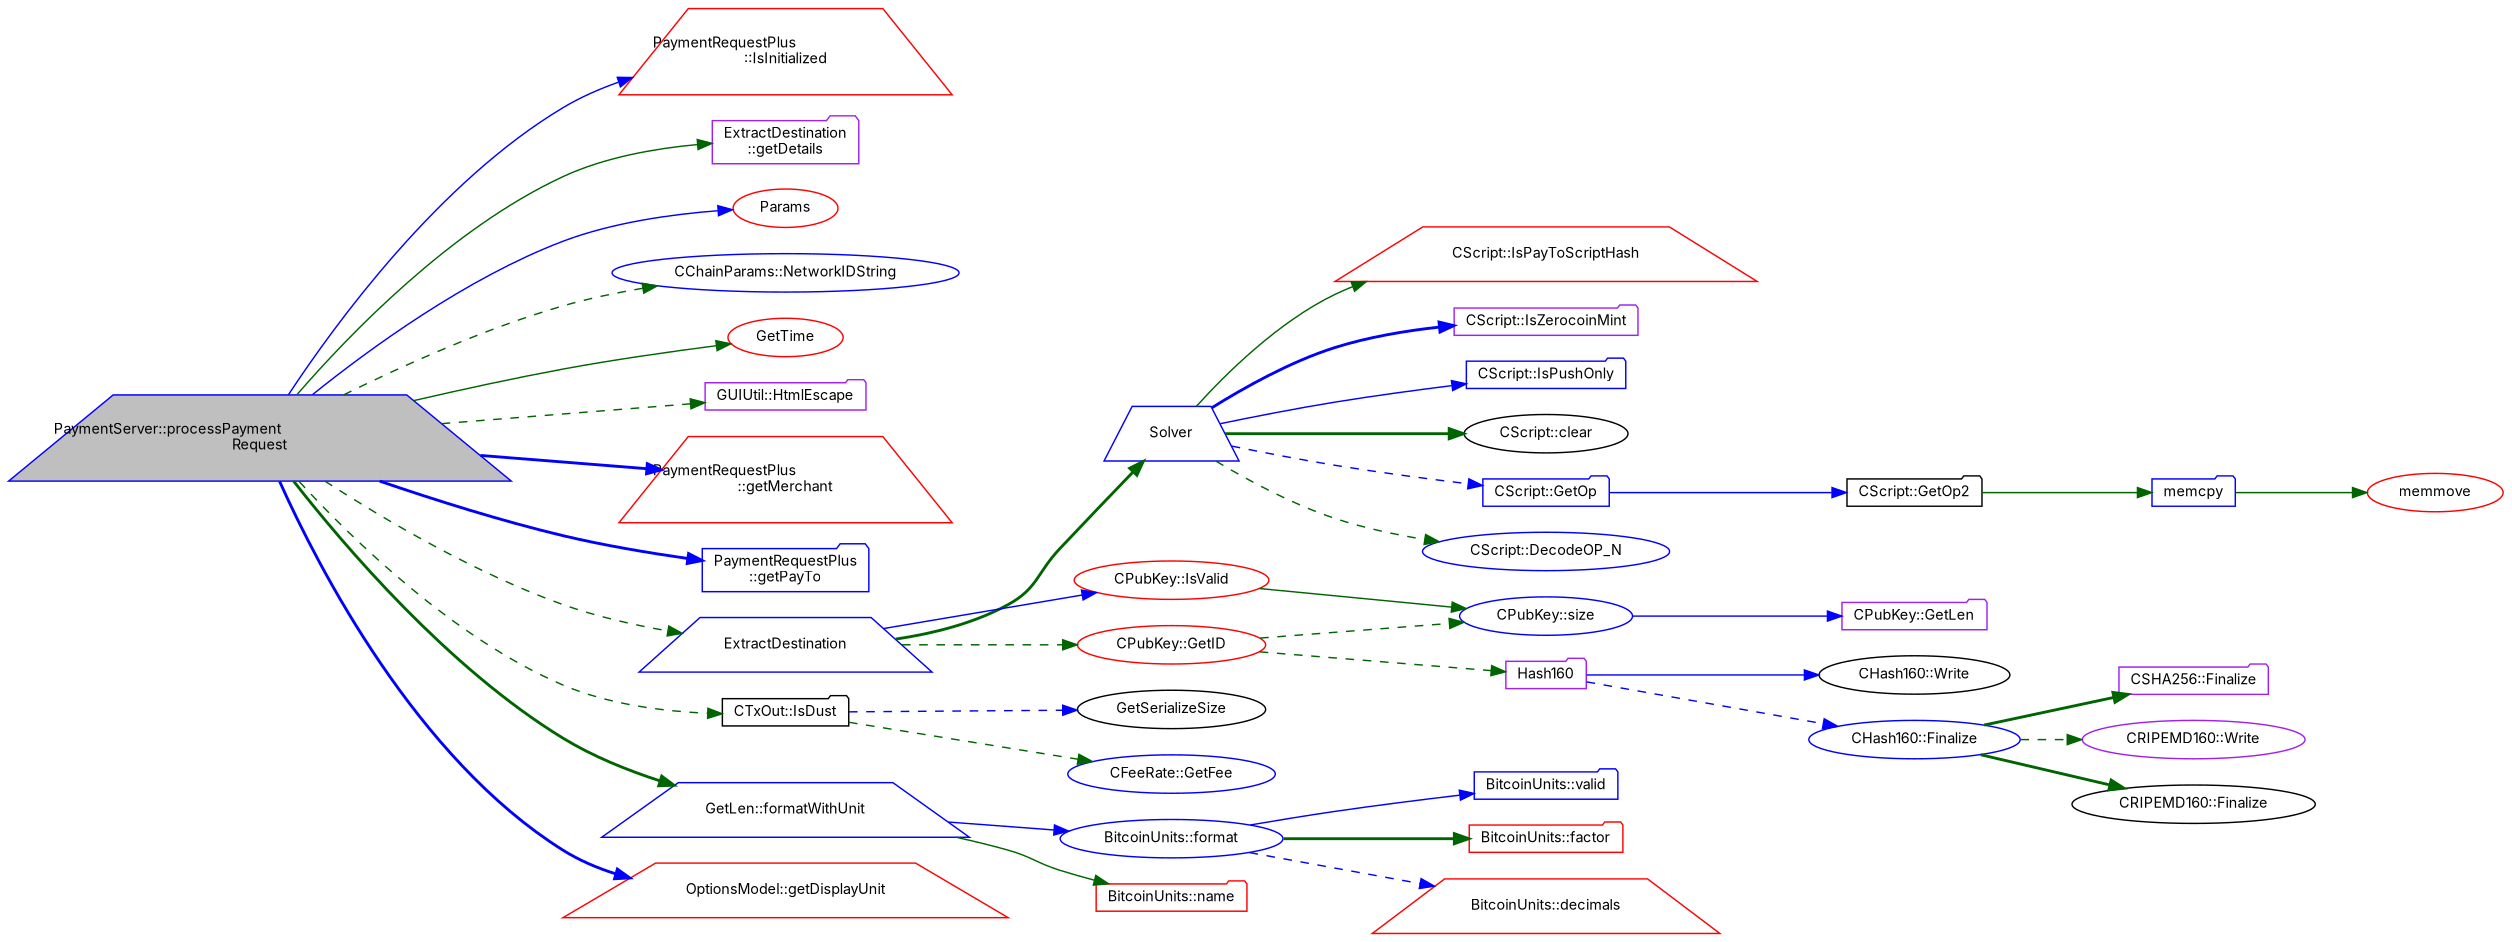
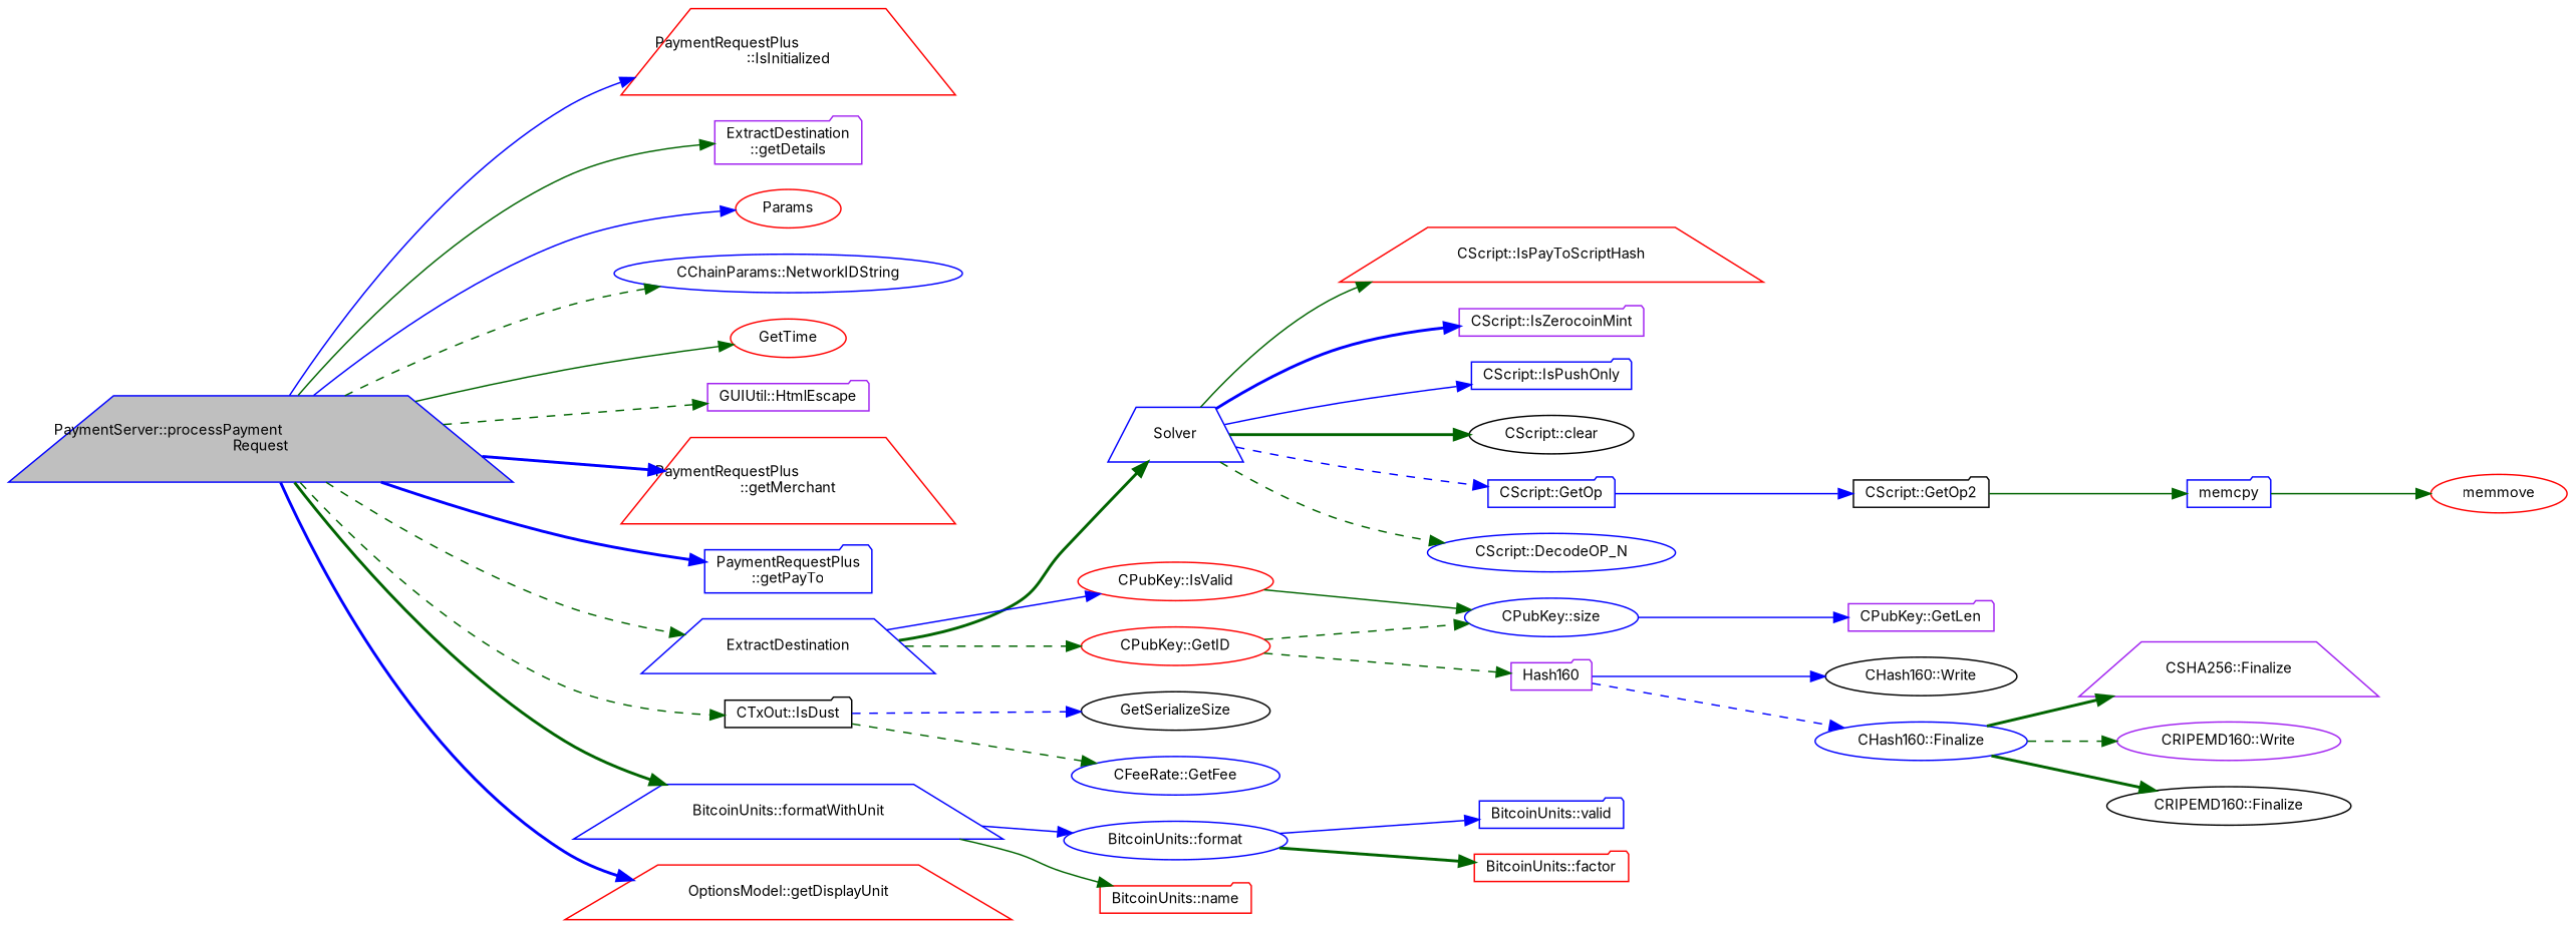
  digraph {
    fontname=Inter
    rankdir=LR
    node [color=blue fillcolor=white fontname=Inter fontsize=10 shape=ellipse style=filled]
    edge [color=darkgreen fontname=Inter fontsize=10 labelfontname=Helvetica labelfontsize=10 style=solid]
    n1 [fillcolor=grey75 fontcolor=black height=0.2 label="PaymentServer::processPayment\lRequest" shape=trapezium width=0.4]
    n2 [color=red height=0.2 label="PaymentRequestPlus\l::IsInitialized" shape=trapezium width=0.4]
    n3 [color=purple height=0.2 label="ExtractDestination\l::getDetails" shape=folder width=0.4]
    n4 [color=red height=0.2 label=Params width=0.4]
    n5 [height=0.2 label="CChainParams::NetworkIDString" width=0.4]
    n6 [color=red height=0.2 label=GetTime width=0.4]
    n7 [color=purple height=0.2 label="GUIUtil::HtmlEscape" shape=folder width=0.4]
    n8 [color=red height=0.2 label="PaymentRequestPlus\l::getMerchant" shape=trapezium width=0.4]
    n9 [height=0.2 label="PaymentRequestPlus\l::getPayTo" shape=folder width=0.4]
    n10 [height=0.2 label=ExtractDestination shape=trapezium width=0.4]
    n11 [color=black height=0.2 label="CTxOut::IsDust" shape=folder width=0.4]
-   n12 [height=0.2 label="GetLen::formatWithUnit" shape=trapezium width=0.4]
+   n12 [height=0.2 label="BitcoinUnits::formatWithUnit" shape=trapezium width=0.4]
    n13 [color=red height=0.2 label="OptionsModel::getDisplayUnit" shape=trapezium width=0.4]
    n14 [height=0.2 label=Solver shape=trapezium width=0.4]
    n15 [color=red height=0.2 label="CPubKey::IsValid" width=0.4]
    n16 [color=red height=0.2 label="CPubKey::GetID" width=0.4]
    n17 [color=black height=0.2 label=GetSerializeSize width=0.4]
    n18 [height=0.2 label="CFeeRate::GetFee" width=0.4]
    n19 [height=0.2 label="BitcoinUnits::format" width=0.4]
    n20 [color=red height=0.2 label="BitcoinUnits::name" shape=folder width=0.4]
    n21 [color=red height=0.2 label="CScript::IsPayToScriptHash" shape=trapezium width=0.4]
    n22 [color=purple height=0.2 label="CScript::IsZerocoinMint" shape=folder width=0.4]
    n23 [height=0.2 label="CScript::IsPushOnly" shape=folder width=0.4]
    n24 [color=black height=0.2 label="CScript::clear" width=0.4]
    n25 [height=0.2 label="CScript::GetOp" shape=folder width=0.4]
    n26 [height=0.2 label="CScript::DecodeOP_N" width=0.4]
    n27 [height=0.2 label="CPubKey::size" width=0.4]
    n28 [color=purple height=0.2 label=Hash160 shape=folder width=0.4]
    n29 [color=black height=0.2 label="CScript::GetOp2" shape=folder width=0.4]
    n30 [height=0.2 label=memcpy shape=folder width=0.4]
    n31 [color=red height=0.2 label=memmove width=0.4]
    n32 [color=purple height=0.2 label="CPubKey::GetLen" shape=folder width=0.4]
    n33 [color=black height=0.2 label="CHash160::Write" width=0.4]
    n34 [height=0.2 label="CHash160::Finalize" width=0.4]
-   n35 [color=purple height=0.2 label="CSHA256::Finalize" shape=folder width=0.4]
+   n35 [color=purple height=0.2 label="CSHA256::Finalize" shape=trapezium width=0.4]
    n36 [color=purple height=0.2 label="CRIPEMD160::Write" width=0.4]
    n37 [color=black height=0.2 label="CRIPEMD160::Finalize" width=0.4]
    n38 [height=0.2 label="BitcoinUnits::valid" shape=folder width=0.4]
    n39 [color=red height=0.2 label="BitcoinUnits::factor" shape=folder width=0.4]
-   n40 [color=red height=0.2 label="BitcoinUnits::decimals" shape=trapezium width=0.4]
    n1 -> n2 [color=blue]
    n1 -> n3
    n1 -> n4 [color=blue]
    n1 -> n5 [style=dashed]
    n1 -> n6
    n1 -> n7 [style=dashed]
    n1 -> n8 [color=blue style=bold]
    n1 -> n9 [color=blue style=bold]
    n1 -> n10 [style=dashed]
    n1 -> n11 [style=dashed]
    n1 -> n12 [style=bold]
    n1 -> n13 [color=blue style=bold]
    n10 -> n14 [style=bold]
    n10 -> n15 [color=blue]
    n10 -> n16 [style=dashed]
    n11 -> n17 [color=blue style=dashed]
    n11 -> n18 [style=dashed]
    n12 -> n19 [color=blue]
    n12 -> n20
    n14 -> n21
    n14 -> n22 [color=blue style=bold]
    n14 -> n23 [color=blue]
    n14 -> n24 [style=bold]
    n14 -> n25 [color=blue style=dashed]
    n14 -> n26 [style=dashed]
    n15 -> n27
    n16 -> n27 [style=dashed]
    n16 -> n28 [style=dashed]
    n19 -> n38 [color=blue]
    n19 -> n39 [style=bold]
-   n19 -> n40 [color=blue style=dashed]
    n25 -> n29 [color=blue]
    n27 -> n32 [color=blue]
    n28 -> n33 [color=blue]
    n28 -> n34 [color=blue style=dashed]
    n29 -> n30
    n30 -> n31
    n34 -> n35 [style=bold]
    n34 -> n36 [style=dashed]
    n34 -> n37 [style=bold]
  }
